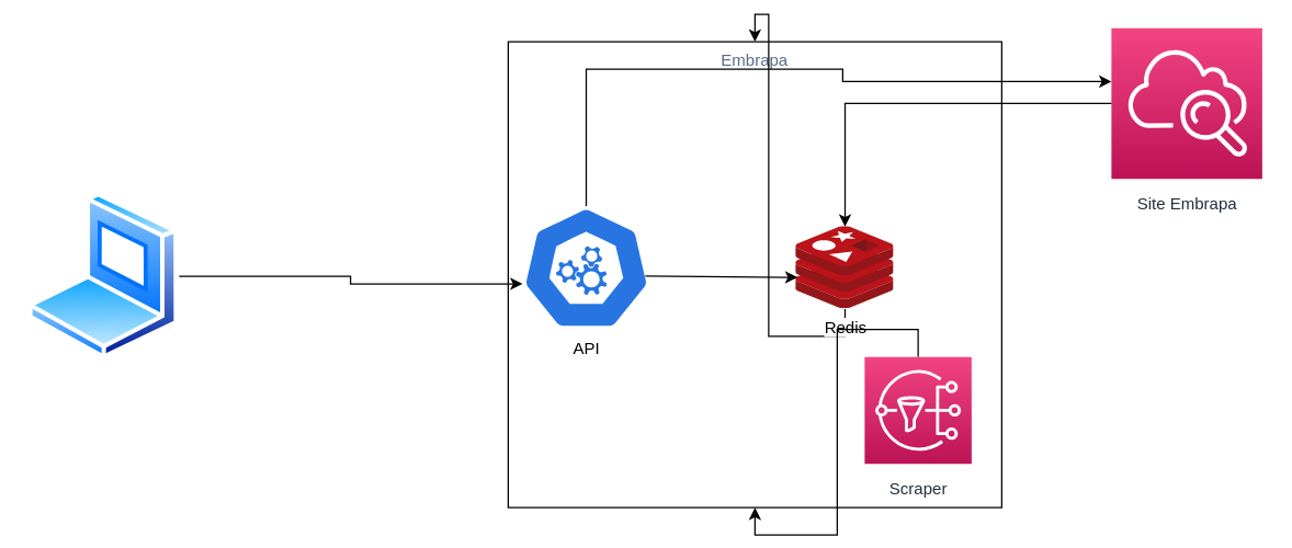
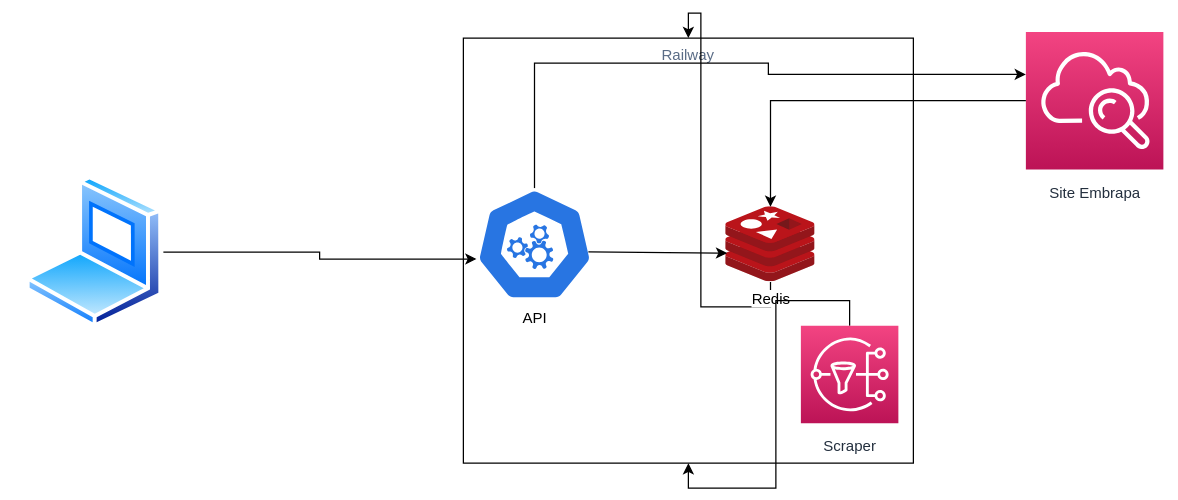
  <mxCell id="0" />
  <mxCell id="1" parent="0" />
- <mxCell id="2" value="Site Embrapa" style="outlineConnect=0;fontColor=#232F3E;gradientColor=#F34482;gradientDirection=north;fillColor=#BC1356;strokeColor=#ffffff;dashed=0;verticalLabelPosition=bottom;verticalAlign=top;align=center;html=1;fontSize=12;fontStyle=0;aspect=fixed;shape=mxgraph.aws4.resourceIcon;resIcon=mxgraph.aws4.cloudwatch;labelBackgroundColor=#ffffff;spacingTop=5;" parent="1" vertex="1"><mxGeometry x="810" y="20" width="110" height="110" as="geometry" /></mxCell>
- <mxCell id="3" value=" Embrapa" style="fillColor=default;strokeColor=default;verticalAlign=top;fontStyle=0;fontColor=#5A6C86;whiteSpace=wrap;html=1;" vertex="1" parent="1"><mxGeometry x="370" y="30" width="360" height="340" as="geometry" /></mxCell>
+ <mxCell id="2" value="Site Embrapa" style="outlineConnect=0;fontColor=#232F3E;gradientColor=#F34482;gradientDirection=north;fillColor=#BC1356;strokeColor=#ffffff;dashed=0;verticalLabelPosition=bottom;verticalAlign=top;align=center;html=1;fontSize=12;fontStyle=0;aspect=fixed;shape=mxgraph.aws4.resourceIcon;resIcon=mxgraph.aws4.cloudwatch;labelBackgroundColor=#ffffff;spacingTop=5;" parent="1" vertex="1"><mxGeometry x="820" y="25" width="110" height="110" as="geometry" /></mxCell>
+ <mxCell id="3" value=" Railway" style="fillColor=default;strokeColor=default;verticalAlign=top;fontStyle=0;fontColor=#5A6C86;whiteSpace=wrap;html=1;" vertex="1" parent="1"><mxGeometry x="370" y="30" width="360" height="340" as="geometry" /></mxCell>
  <mxCell id="4" value="" style="edgeStyle=orthogonalEdgeStyle;rounded=0;orthogonalLoop=1;jettySize=auto;html=1;" edge="1" parent="1" source="5" target="3"><mxGeometry relative="1" as="geometry" /></mxCell>
  <mxCell id="5" value="Redis" style="image;sketch=0;aspect=fixed;html=1;points=[];align=center;fontSize=12;image=img/lib/mscae/Cache_Redis_Product.svg;imageBackground=default;" vertex="1" parent="1"><mxGeometry x="580" y="165" width="71.43" height="60" as="geometry" /></mxCell>
  <mxCell id="6" value="" style="edgeStyle=orthogonalEdgeStyle;rounded=0;orthogonalLoop=1;jettySize=auto;html=1;" edge="1" parent="1" source="7" target="2"><mxGeometry relative="1" as="geometry"><mxPoint x="613.5" y="55" as="targetPoint" /><Array as="points"><mxPoint x="427" y="50" /><mxPoint x="614" y="50" /><mxPoint x="614" y="59" /></Array></mxGeometry></mxCell>
  <mxCell id="7" value="API" style="aspect=fixed;sketch=0;html=1;dashed=0;whitespace=wrap;verticalLabelPosition=bottom;verticalAlign=top;fillColor=#2875E2;strokeColor=#ffffff;points=[[0.005,0.63,0],[0.1,0.2,0],[0.9,0.2,0],[0.5,0,0],[0.995,0.63,0],[0.72,0.99,0],[0.5,1,0],[0.28,0.99,0]];shape=mxgraph.kubernetes.icon2;prIcon=api" vertex="1" parent="1"><mxGeometry x="380" y="150" width="93.75" height="90" as="geometry" /></mxCell>
  <mxCell id="8" value="" style="image;aspect=fixed;perimeter=ellipsePerimeter;html=1;align=center;shadow=0;dashed=0;spacingTop=3;image=img/lib/active_directory/laptop_client.svg;" vertex="1" parent="1"><mxGeometry x="20" y="140" width="110" height="122.22" as="geometry" /></mxCell>
  <mxCell id="9" style="edgeStyle=orthogonalEdgeStyle;rounded=0;orthogonalLoop=1;jettySize=auto;html=1;entryX=0.005;entryY=0.63;entryDx=0;entryDy=0;entryPerimeter=0;" edge="1" parent="1" source="8" target="7"><mxGeometry relative="1" as="geometry" /></mxCell>
  <mxCell id="10" style="edgeStyle=orthogonalEdgeStyle;rounded=0;orthogonalLoop=1;jettySize=auto;html=1;" edge="1" parent="1" source="12" target="3"><mxGeometry relative="1" as="geometry"><mxPoint x="600" y="309" as="sourcePoint" /></mxGeometry></mxCell>
  <mxCell id="11" value="" style="endArrow=classic;html=1;rounded=0;entryX=0.014;entryY=0.6;entryDx=0;entryDy=0;entryPerimeter=0;" edge="1" parent="1"><mxGeometry width="50" height="50" relative="1" as="geometry"><mxPoint x="470" y="201" as="sourcePoint" /><mxPoint x="581" y="202" as="targetPoint" /></mxGeometry></mxCell>
- <mxCell id="12" value="Scraper        " style="outlineConnect=0;fontColor=#232F3E;gradientColor=#F34482;gradientDirection=north;fillColor=#BC1356;strokeColor=#ffffff;dashed=0;verticalLabelPosition=bottom;verticalAlign=top;align=center;html=1;fontSize=12;fontStyle=0;aspect=fixed;shape=mxgraph.aws4.resourceIcon;resIcon=mxgraph.aws4.sns;labelBackgroundColor=#ffffff;spacingTop=5;" vertex="1" parent="1"><mxGeometry x="630" y="260" width="78" height="78" as="geometry" /></mxCell>
+ <mxCell id="12" value="Scraper        " style="outlineConnect=0;fontColor=#232F3E;gradientColor=#F34482;gradientDirection=north;fillColor=#BC1356;strokeColor=#ffffff;dashed=0;verticalLabelPosition=bottom;verticalAlign=top;align=center;html=1;fontSize=12;fontStyle=0;aspect=fixed;shape=mxgraph.aws4.resourceIcon;resIcon=mxgraph.aws4.sns;labelBackgroundColor=#ffffff;spacingTop=5;" vertex="1" parent="1"><mxGeometry x="640" y="260" width="78" height="78" as="geometry" /></mxCell>
  <mxCell id="13" style="edgeStyle=orthogonalEdgeStyle;rounded=0;orthogonalLoop=1;jettySize=auto;html=1;" edge="1" parent="1" source="2" target="5"><mxGeometry relative="1" as="geometry" /></mxCell>
